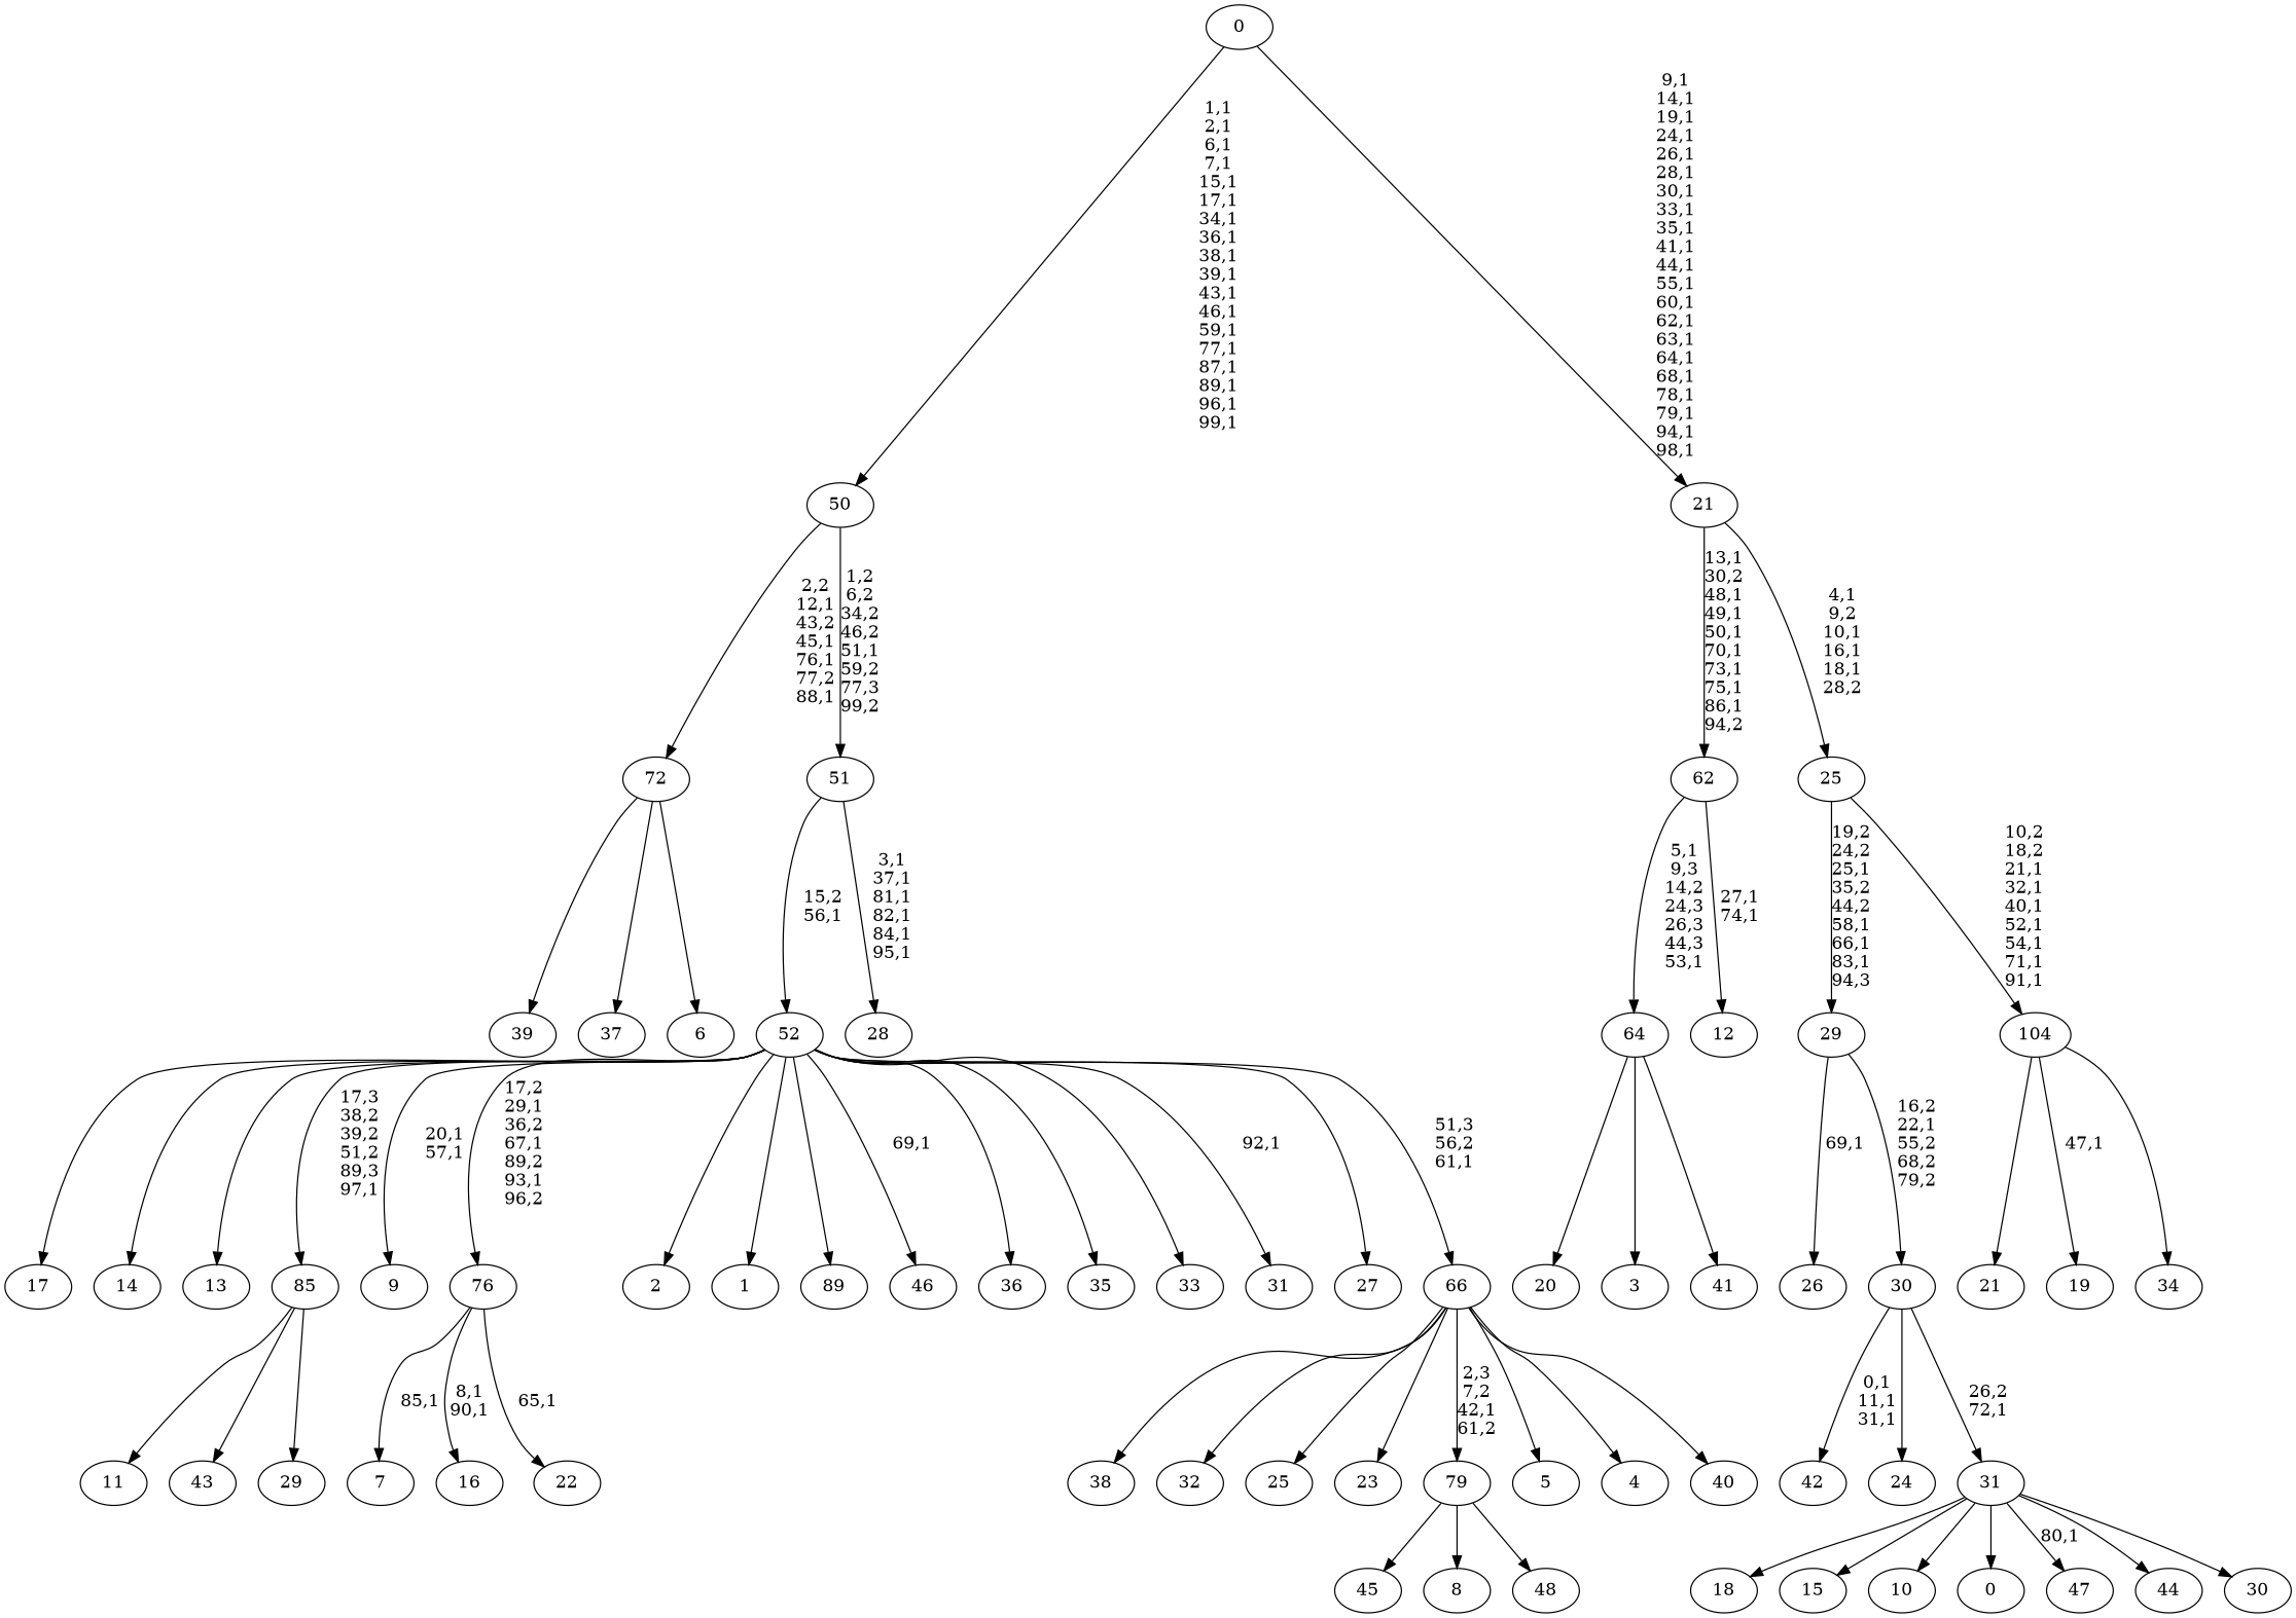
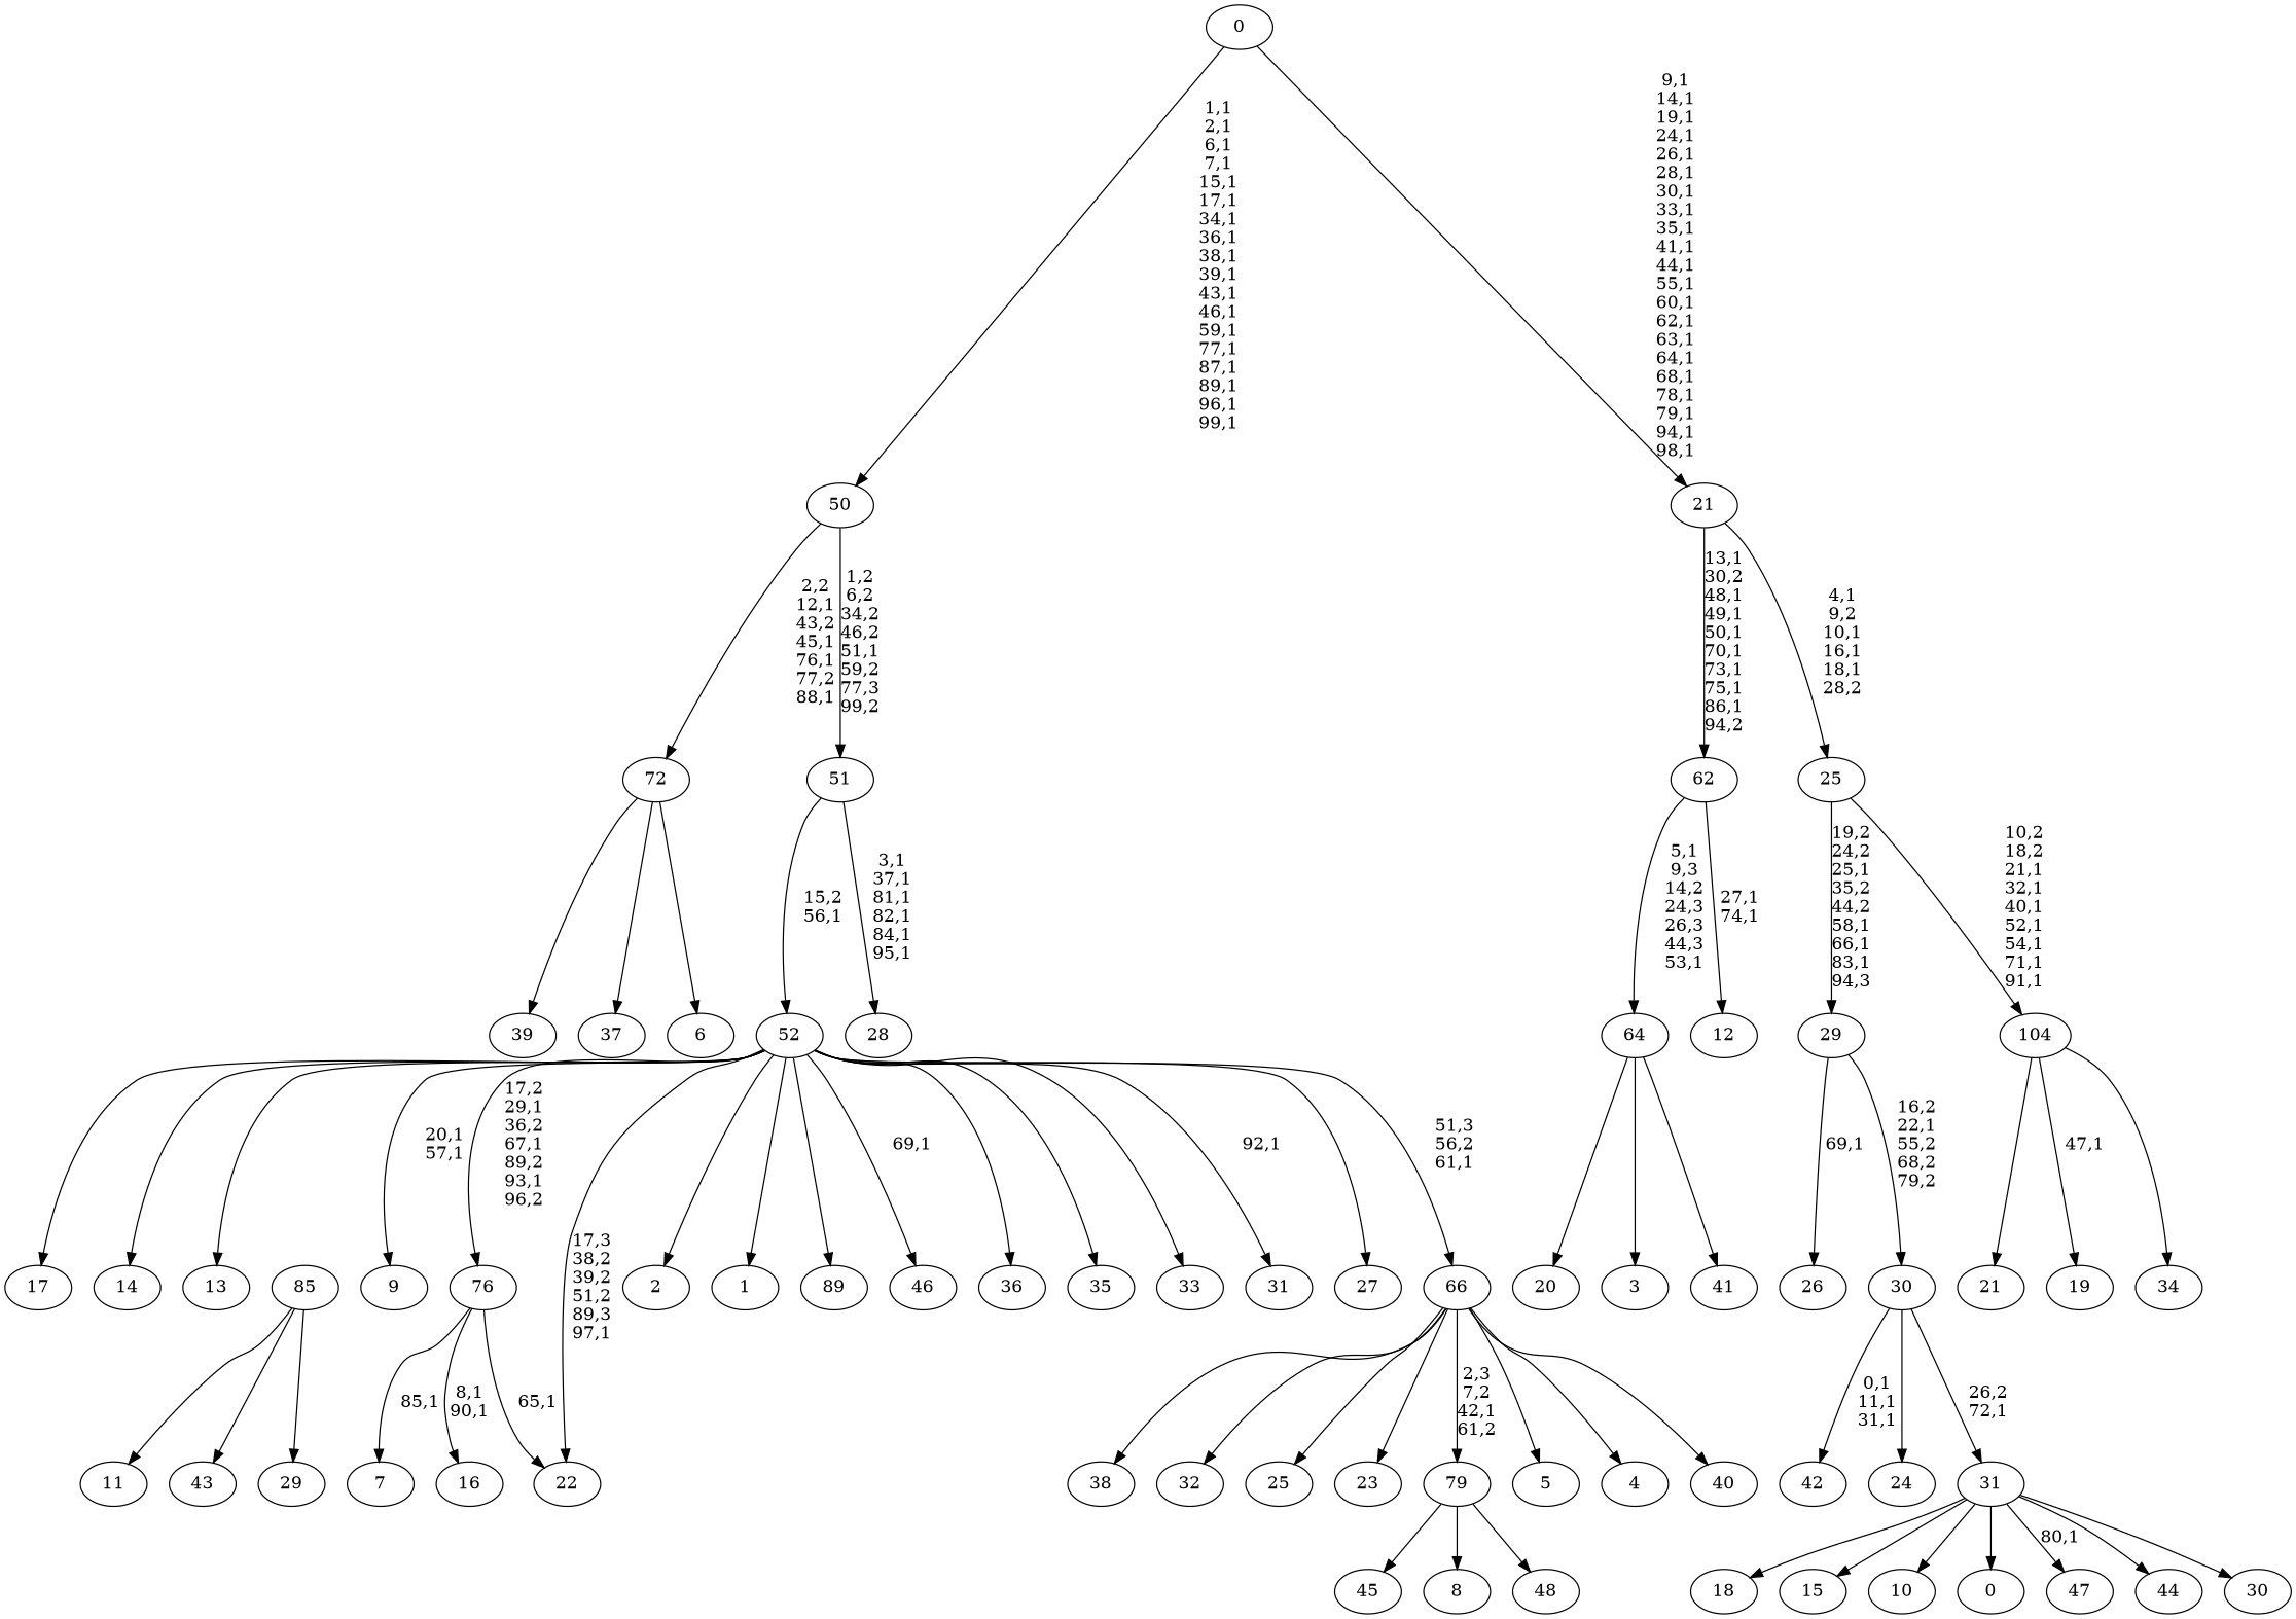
  digraph {
    n1 [label=89]
    n2 [label=48]
    n3 [label=47]
    n4 [label=46]
    n5 [label=45]
    n6 [label=44]
    n7 [label=43]
    n8 [label=42]
    n9 [label=41]
    n10 [label=40]
    n11 [label=39]
    n12 [label=38]
    n13 [label=37]
    n14 [label=36]
    n15 [label=35]
    n16 [label=34]
    n17 [label=33]
    n18 [label=32]
    n19 [label=31]
    n20 [label=30]
    n21 [label=29]
    n22 [label=28]
    n23 [label=27]
    n24 [label=26]
    n25 [label=25]
    n26 [label=24]
    n27 [label=23]
    n28 [label=22]
    n29 [label=21]
    n30 [label=20]
    n31 [label=19]
    104
    n33 [label=18]
    n34 [label=17]
    n35 [label=16]
    n36 [label=15]
    n37 [label=14]
    n38 [label=13]
    n39 [label=12]
    n40 [label=11]
    85
    n42 [label=10]
    n43 [label=9]
    n44 [label=8]
    79
    n46 [label=7]
    76
    n48 [label=6]
    72
    n50 [label=5]
    n51 [label=4]
    66
    n53 [label=3]
    64
    62
    n56 [label=2]
    n57 [label=1]
    52
    51
    50
    n61 [label=0]
    31
    30
    29
    25
    21
    0
    104 -> n16
    104 -> n29
    104 -> n31 [label="47,1"]
    85 -> n7
    85 -> n21
    85 -> n40
    79 -> n2
    79 -> n5
    79 -> n44
    76 -> n28 [label="65,1"]
    76 -> n35 [label="8,1\n90,1"]
    76 -> n46 [label="85,1"]
    72 -> n11
    72 -> n13
    72 -> n48
    66 -> n10
    66 -> n12
    66 -> n18
    66 -> n25
    66 -> n27
    66 -> 79 [label="2,3\n7,2\n42,1\n61,2"]
    66 -> n50
    66 -> n51
    64 -> n9
    64 -> n30
    64 -> n53
    62 -> n39 [label="27,1\n74,1"]
    62 -> 64 [label="5,1\n9,3\n14,2\n24,3\n26,3\n44,3\n53,1"]
    52 -> n1
    52 -> n4 [label="69,1"]
    52 -> n14
    52 -> n15
    52 -> n17
    52 -> n19 [label="92,1"]
    52 -> n23
    52 -> n34
    52 -> n37
    52 -> n38
-   52 -> 85 [label="17,3\n38,2\n39,2\n51,2\n89,3\n97,1"]
+   52 -> n28 [label="17,3\n38,2\n39,2\n51,2\n89,3\n97,1"]
    52 -> n43 [label="20,1\n57,1"]
    52 -> 76 [label="17,2\n29,1\n36,2\n67,1\n89,2\n93,1\n96,2"]
    52 -> 66 [label="51,3\n56,2\n61,1"]
    52 -> n56
    52 -> n57
    51 -> n22 [label="3,1\n37,1\n81,1\n82,1\n84,1\n95,1"]
    51 -> 52 [label="15,2\n56,1"]
    50 -> 72 [label="2,2\n12,1\n43,2\n45,1\n76,1\n77,2\n88,1"]
    50 -> 51 [label="1,2\n6,2\n34,2\n46,2\n51,1\n59,2\n77,3\n99,2"]
    31 -> n3 [label="80,1"]
    31 -> n6
    31 -> n20
    31 -> n33
    31 -> n36
    31 -> n42
    31 -> n61
    30 -> n8 [label="0,1\n11,1\n31,1"]
    30 -> n26
    30 -> 31 [label="26,2\n72,1"]
    29 -> n24 [label="69,1"]
    29 -> 30 [label="16,2\n22,1\n55,2\n68,2\n79,2"]
    25 -> 104 [label="10,2\n18,2\n21,1\n32,1\n40,1\n52,1\n54,1\n71,1\n91,1"]
    25 -> 29 [label="19,2\n24,2\n25,1\n35,2\n44,2\n58,1\n66,1\n83,1\n94,3"]
    21 -> 62 [label="13,1\n30,2\n48,1\n49,1\n50,1\n70,1\n73,1\n75,1\n86,1\n94,2"]
    21 -> 25 [label="4,1\n9,2\n10,1\n16,1\n18,1\n28,2"]
    0 -> 50 [label="1,1\n2,1\n6,1\n7,1\n15,1\n17,1\n34,1\n36,1\n38,1\n39,1\n43,1\n46,1\n59,1\n77,1\n87,1\n89,1\n96,1\n99,1"]
    0 -> 21 [label="9,1\n14,1\n19,1\n24,1\n26,1\n28,1\n30,1\n33,1\n35,1\n41,1\n44,1\n55,1\n60,1\n62,1\n63,1\n64,1\n68,1\n78,1\n79,1\n94,1\n98,1"]
  }
